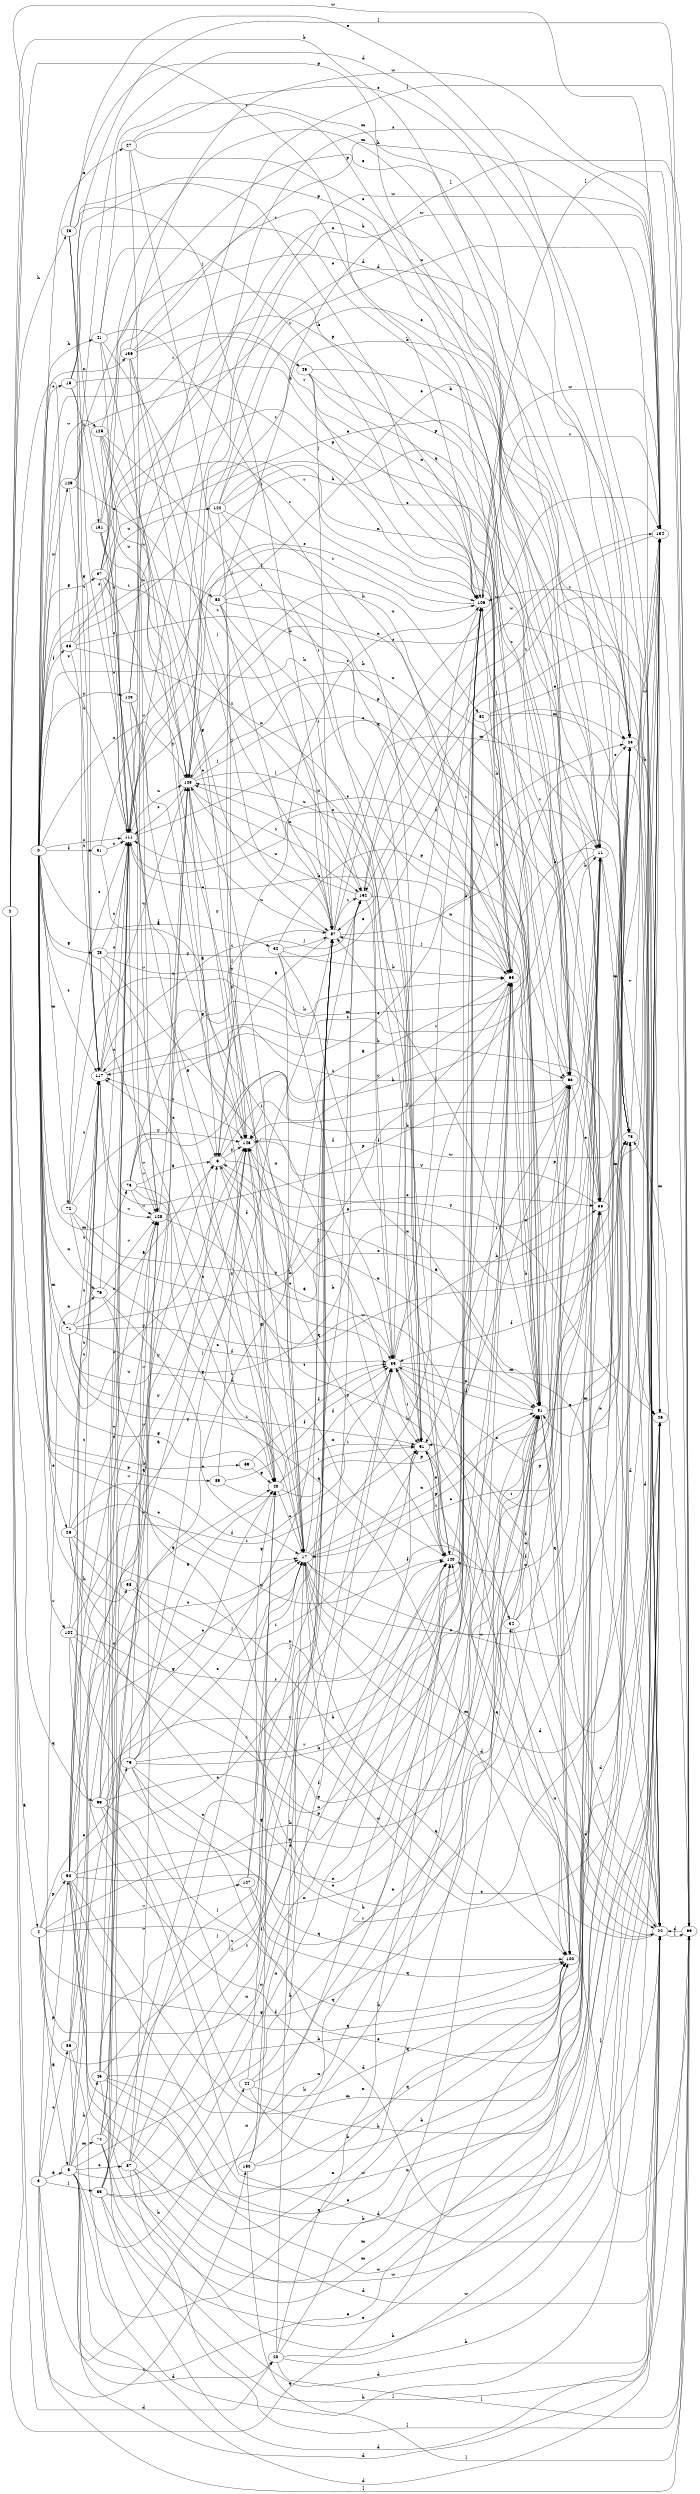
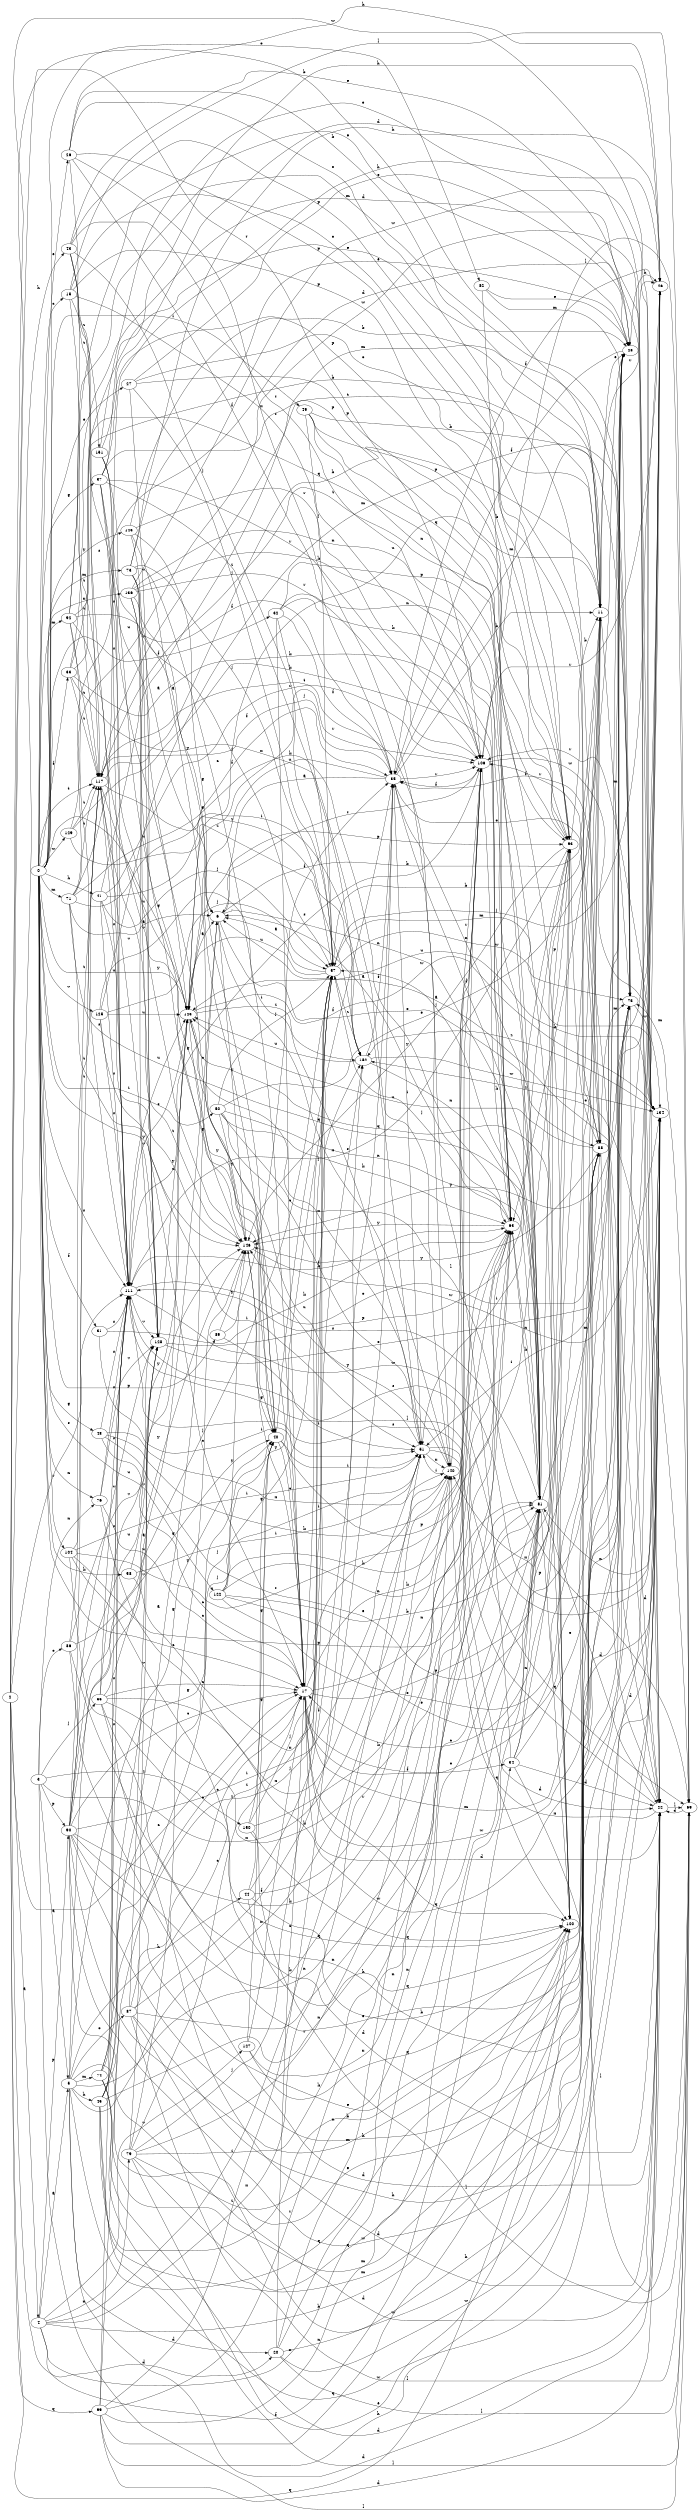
  strict digraph {
    rankdir=LR
    0
    15
    17
    26
    27
    31
    32
    33
    37
    n10 [label=48]
    40
    41
    49
    50
    58
-   59
    71
-   72
+   72 [label=92]
    73
    76
    82
    89
    104
    111
    117
    122
    123
    125
    129
    136
    143
    146
    106
    69
    88
    93
    151
    100
    134
    34
    81
    22
    63
    75
    57
    11
    140
    46
    35
    28
    128
    51
    152
    6
    2
    4
    20
    43
    99
    5
    90
    79
    127
    3
    55
    86
    150
    44
    45
    74
    87
    0 -> 15 [label=c]
    0 -> 17 [label=c]
    0 -> 26 [label=e]
    0 -> 27 [label=e]
    0 -> 31 [label=f]
    0 -> 32 [label=f]
    0 -> 33 [label=f]
    0 -> 37 [label=g]
    0 -> n10 [label=g]
    0 -> 40 [label=g]
    0 -> 41 [label=h]
    0 -> 49 [label=i]
    0 -> 50 [label=i]
    0 -> 58 [label=k]
-   0 -> 59 [label=k]
    0 -> 71 [label=m]
    0 -> 72 [label=m]
    0 -> 73 [label=m]
    0 -> 76 [label=n]
-   0 -> 82 [label=l]
+   0 -> 82 [label=o]
    0 -> 89 [label=p]
    0 -> 104 [label=r]
    0 -> 111 [label=s]
    0 -> 117 [label=t]
    0 -> 122 [label=u]
    0 -> 123 [label=u]
    0 -> 125 [label=v]
    0 -> 129 [label=w]
    0 -> 136 [label=x]
    0 -> 143 [label=y]
    0 -> 146 [label=y]
    15 -> 117 [label=t]
    15 -> 106 [label=r]
    15 -> 69 [label=l]
    15 -> 88 [label=o]
    15 -> 93 [label=p]
    15 -> 151 [label=z]
    17 -> 146 [label=y]
    17 -> 88 [label=o]
    17 -> 93 [label=p]
    17 -> 100 [label=q]
    17 -> 134 [label=w]
    17 -> 34 [label=f]
    17 -> 81 [label=n]
    17 -> 22 [label=d]
    17 -> 63 [label=k]
    17 -> 75 [label=m]
    17 -> 57 [label=j]
    26 -> 117 [label=t]
    26 -> 88 [label=o]
    26 -> 93 [label=p]
    26 -> 11 [label=b]
    26 -> 140 [label=x]
    26 -> 46 [label=h]
    26 -> 35 [label=f]
    27 -> 88 [label=o]
    27 -> 93 [label=p]
    27 -> 57 [label=j]
    27 -> 28 [label=e]
    27 -> 128 [label=v]
    31 -> 111 [label=s]
    31 -> 63 [label=k]
    31 -> 51 [label=i]
    32 -> 17 [label=c]
    32 -> 93 [label=p]
    32 -> 81 [label=n]
    32 -> 63 [label=k]
    32 -> 57 [label=j]
    32 -> 35 [label=f]
    33 -> 117 [label=t]
    33 -> 22 [label=d]
    33 -> 63 [label=k]
    33 -> 11 [label=b]
    33 -> 140 [label=x]
    33 -> 28 [label=e]
    37 -> 17 [label=c]
    37 -> 40 [label=g]
    37 -> 111 [label=s]
    37 -> 106 [label=r]
    37 -> 93 [label=p]
    37 -> 22 [label=d]
    37 -> 46 [label=h]
    37 -> 152 [label=z]
    n10 -> 17 [label=c]
    n10 -> 111 [label=s]
    n10 -> 63 [label=k]
    n10 -> 140 [label=x]
    n10 -> 28 [label=e]
    40 -> 17 [label=c]
    40 -> 93 [label=p]
    40 -> 35 [label=f]
    40 -> 51 [label=i]
    41 -> 111 [label=s]
    41 -> 146 [label=y]
    41 -> 106 [label=r]
    41 -> 75 [label=m]
    41 -> 57 [label=j]
    41 -> 51 [label=i]
    49 -> 93 [label=p]
    49 -> 100 [label=q]
    49 -> 81 [label=n]
    49 -> 57 [label=j]
    49 -> 11 [label=b]
    50 -> 146 [label=y]
    50 -> 69 [label=l]
    50 -> 81 [label=n]
    50 -> 63 [label=k]
    50 -> 57 [label=j]
    50 -> 28 [label=e]
    50 -> 51 [label=i]
    58 -> 140 [label=x]
    58 -> 128 [label=v]
    58 -> 51 [label=i]
-   59 -> 40 [label=g]
-   59 -> 35 [label=f]
    71 -> 117 [label=t]
    71 -> 100 [label=q]
    71 -> 134 [label=w]
    71 -> 63 [label=k]
    71 -> 11 [label=b]
    71 -> 35 [label=f]
    71 -> 51 [label=i]
    71 -> 6 [label=a]
    72 -> 111 [label=s]
    72 -> 117 [label=t]
    72 -> 146 [label=y]
    72 -> 100 [label=q]
    72 -> 75 [label=m]
    72 -> 35 [label=f]
    72 -> 28 [label=e]
    73 -> 17 [label=c]
    73 -> 40 [label=g]
    73 -> 57 [label=j]
    73 -> 46 [label=h]
    73 -> 28 [label=e]
    73 -> 128 [label=v]
    73 -> 6 [label=a]
    76 -> 17 [label=c]
    76 -> 111 [label=s]
    76 -> 134 [label=w]
    76 -> 128 [label=v]
    82 -> 63 [label=k]
    82 -> 75 [label=m]
    82 -> 28 [label=e]
    89 -> 146 [label=y]
    89 -> 35 [label=f]
    89 -> 51 [label=i]
    104 -> 117 [label=t]
    104 -> 106 [label=r]
    104 -> 93 [label=p]
    104 -> 100 [label=q]
    104 -> 22 [label=d]
    104 -> 51 [label=i]
    111 -> 123 [label=u]
    111 -> 69 [label=l]
    111 -> 88 [label=o]
    111 -> 134 [label=w]
    111 -> 63 [label=k]
    111 -> 128 [label=v]
    117 -> 111 [label=s]
    117 -> 123 [label=u]
    117 -> 46 [label=h]
    117 -> 35 [label=f]
    117 -> 128 [label=v]
    117 -> 152 [label=z]
    122 -> 146 [label=y]
    122 -> 88 [label=o]
    122 -> 81 [label=n]
    122 -> 63 [label=k]
    122 -> 11 [label=b]
    122 -> 28 [label=e]
    122 -> 51 [label=i]
    123 -> 111 [label=s]
    123 -> 146 [label=y]
    123 -> 106 [label=r]
    123 -> 93 [label=p]
    123 -> 100 [label=q]
    123 -> 134 [label=w]
    123 -> 140 [label=x]
    123 -> 152 [label=z]
    123 -> 6 [label=a]
    125 -> 17 [label=c]
    125 -> 111 [label=s]
    125 -> 123 [label=u]
    125 -> 75 [label=m]
    125 -> 57 [label=j]
    125 -> 51 [label=i]
    129 -> 117 [label=t]
    129 -> 22 [label=d]
    129 -> 63 [label=k]
    129 -> 152 [label=z]
    136 -> 40 [label=g]
    136 -> 106 [label=r]
    136 -> 134 [label=w]
    136 -> 81 [label=n]
    136 -> 63 [label=k]
    136 -> 57 [label=j]
    136 -> 128 [label=v]
    143 -> 40 [label=g]
    143 -> 146 [label=y]
    143 -> 106 [label=r]
    143 -> 11 [label=b]
    143 -> 128 [label=v]
    146 -> 40 [label=g]
    146 -> 117 [label=t]
    146 -> 134 [label=w]
    106 -> 111 [label=s]
    106 -> 69 [label=l]
    106 -> 134 [label=w]
    106 -> 63 [label=k]
    106 -> 35 [label=f]
    69 -> 22 [label=d]
    69 -> 75 [label=m]
    69 -> 152 [label=z]
    88 -> 123 [label=u]
    88 -> 146 [label=y]
    88 -> 106 [label=r]
    88 -> 22 [label=d]
    88 -> 75 [label=m]
    88 -> 140 [label=x]
    88 -> 51 [label=i]
    93 -> 111 [label=s]
    93 -> 117 [label=t]
    93 -> 146 [label=y]
    93 -> 88 [label=o]
    93 -> 11 [label=b]
    93 -> 51 [label=i]
    151 -> 111 [label=s]
    151 -> 123 [label=u]
    151 -> 93 [label=p]
    151 -> 28 [label=e]
    151 -> 6 [label=a]
    134 -> 111 [label=s]
    134 -> 123 [label=u]
    134 -> 106 [label=r]
    134 -> 81 [label=n]
    134 -> 152 [label=z]
    34 -> 117 [label=t]
    34 -> 69 [label=l]
    34 -> 93 [label=p]
    34 -> 81 [label=n]
    34 -> 22 [label=d]
    34 -> 28 [label=e]
    81 -> 111 [label=s]
    81 -> 93 [label=p]
    81 -> 100 [label=q]
    81 -> 22 [label=d]
    81 -> 63 [label=k]
    81 -> 75 [label=m]
    81 -> 57 [label=j]
    81 -> 35 [label=f]
-   22 -> 17 [label=c]
    22 -> 111 [label=s]
    22 -> 69 [label=l]
    22 -> 140 [label=x]
    22 -> 35 [label=f]
    22 -> 6 [label=a]
    63 -> 146 [label=y]
    63 -> 81 [label=n]
    63 -> 57 [label=j]
    63 -> 6 [label=a]
    75 -> 134 [label=w]
    75 -> 22 [label=d]
    57 -> 123 [label=u]
    57 -> 134 [label=w]
    57 -> 75 [label=m]
    57 -> 11 [label=b]
    57 -> 152 [label=z]
    57 -> 6 [label=a]
    11 -> 17 [label=c]
    11 -> 117 [label=t]
    11 -> 123 [label=u]
    11 -> 63 [label=k]
    11 -> 75 [label=m]
    11 -> 46 [label=v]
    11 -> 28 [label=e]
    140 -> 146 [label=y]
    140 -> 106 [label=r]
    140 -> 51 [label=i]
    46 -> 146 [label=y]
    46 -> 106 [label=r]
    46 -> 57 [label=j]
    46 -> 35 [label=f]
    35 -> 123 [label=u]
    35 -> 106 [label=r]
    35 -> 88 [label=o]
    35 -> 81 [label=n]
    35 -> 75 [label=m]
    35 -> 11 [label=b]
    35 -> 51 [label=i]
    35 -> 6 [label=a]
    28 -> 46 [label=h]
    28 -> 35 [label=f]
    128 -> 123 [label=u]
    128 -> 88 [label=o]
    128 -> 93 [label=p]
    51 -> 123 [label=u]
    51 -> 100 [label=q]
    51 -> 22 [label=d]
    51 -> 140 [label=x]
    152 -> 123 [label=u]
    152 -> 134 [label=w]
    152 -> 81 [label=n]
    152 -> 35 [label=f]
    6 -> 146 [label=y]
    6 -> 106 [label=r]
    6 -> 88 [label=o]
    6 -> 81 [label=n]
    6 -> 11 [label=b]
    6 -> 140 [label=x]
    2 -> 17 [label=c]
    2 -> 111 [label=s]
    2 -> 106 [label=r]
    2 -> 100 [label=q]
    2 -> 134 [label=w]
    2 -> 11 [label=b]
    2 -> 4 [label=a]
    2 -> 20 [label=d]
    2 -> 43 [label=h]
    2 -> 99 [label=q]
    4 -> 34 [label=f]
    4 -> 81 [label=n]
    4 -> 11 [label=b]
    4 -> 140 [label=x]
    4 -> 51 [label=i]
    4 -> 5 [label=a]
    4 -> 90 [label=p]
    4 -> 79 [label=n]
    4 -> 127 [label=v]
    20 -> 17 [label=c]
    20 -> 69 [label=l]
    20 -> 134 [label=w]
    20 -> 81 [label=n]
    20 -> 140 [label=x]
    20 -> 46 [label=h]
    43 -> 111 [label=s]
-   43 -> 117 [label=g]
+   43 -> 117 [label=t]
    43 -> 123 [label=u]
    43 -> 106 [label=r]
    43 -> 93 [label=p]
    43 -> 57 [label=j]
    43 -> 28 [label=e]
    99 -> 17 [label=c]
    99 -> 111 [label=s]
    99 -> 106 [label=r]
    99 -> 100 [label=q]
    99 -> 81 [label=n]
    99 -> 22 [label=d]
    99 -> 46 [label=h]
    99 -> 152 [label=z]
    5 -> 40 [label=g]
    5 -> 100 [label=q]
    5 -> 22 [label=d]
    5 -> 63 [label=k]
    5 -> 140 [label=x]
    5 -> 28 [label=e]
    5 -> 6 [label=a]
    5 -> 20 [label=d]
    5 -> 44 [label=h]
    5 -> 45 [label=h]
    5 -> 74 [label=m]
    5 -> 87 [label=o]
    90 -> 17 [label=c]
    90 -> 117 [label=t]
    90 -> 123 [label=u]
    90 -> 146 [label=y]
    90 -> 134 [label=w]
    90 -> 81 [label=n]
    90 -> 22 [label=d]
    90 -> 63 [label=k]
    90 -> 75 [label=m]
    90 -> 57 [label=j]
    90 -> 46 [label=h]
    90 -> 28 [label=e]
    90 -> 128 [label=v]
    90 -> 51 [label=i]
    79 -> 17 [label=c]
    79 -> 146 [label=y]
    79 -> 106 [label=r]
    79 -> 100 [label=q]
    79 -> 81 [label=n]
    79 -> 63 [label=k]
    79 -> 57 [label=j]
    79 -> 28 [label=e]
    79 -> 128 [label=v]
    127 -> 40 [label=g]
    127 -> 100 [label=q]
    127 -> 81 [label=n]
    127 -> 57 [label=j]
    3 -> 76 [label=n]
    3 -> 69 [label=l]
    3 -> 140 [label=x]
    3 -> 5 [label=a]
    3 -> 90 [label=p]
    3 -> 55 [label=j]
    3 -> 86 [label=o]
    3 -> 150 [label=z]
    55 -> 17 [label=c]
    55 -> 111 [label=s]
    55 -> 123 [label=u]
    55 -> 22 [label=d]
    55 -> 63 [label=k]
    55 -> 140 [label=x]
    55 -> 28 [label=e]
    55 -> 128 [label=v]
    86 -> 40 [label=g]
    86 -> 117 [label=t]
    86 -> 146 [label=y]
    86 -> 22 [label=d]
    86 -> 46 [label=h]
    150 -> 40 [label=g]
    150 -> 69 [label=l]
    150 -> 100 [label=q]
    150 -> 63 [label=k]
    150 -> 57 [label=j]
    44 -> 40 [label=g]
    44 -> 106 [label=r]
    44 -> 100 [label=q]
    44 -> 11 [label=b]
    44 -> 35 [label=f]
    45 -> 111 [label=s]
    45 -> 134 [label=w]
    45 -> 81 [label=n]
    45 -> 75 [label=m]
    45 -> 57 [label=j]
    45 -> 11 [label=b]
    45 -> 152 [label=z]
    45 -> 6 [label=a]
    74 -> 40 [label=g]
    74 -> 111 [label=s]
    74 -> 69 [label=l]
    74 -> 22 [label=d]
    74 -> 75 [label=m]
    74 -> 57 [label=j]
    87 -> 17 [label=c]
    87 -> 69 [label=l]
    87 -> 134 [label=w]
    87 -> 81 [label=n]
    87 -> 46 [label=h]
    87 -> 35 [label=f]
    87 -> 128 [label=v]
    87 -> 152 [label=z]
  }
